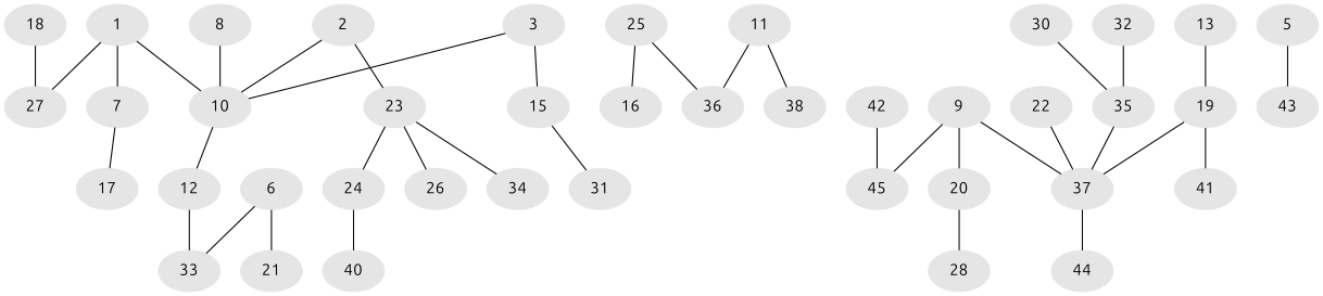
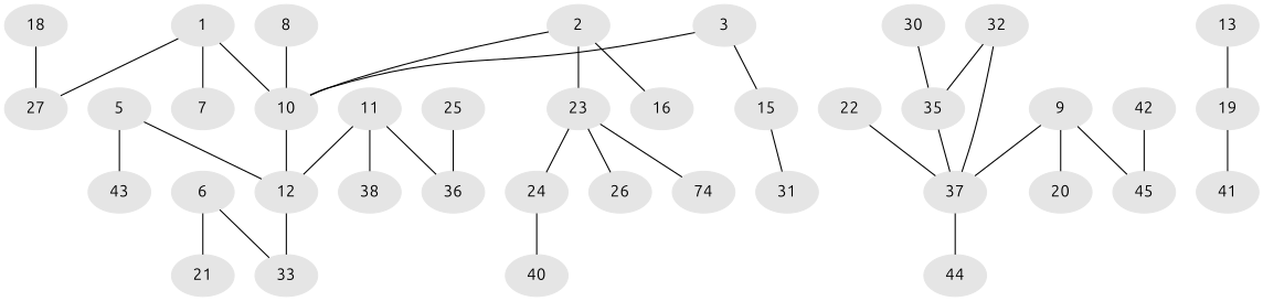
  graph {
    fontname=Ubuntu
    node [color=gray90 fontname=Ubuntu style=filled]
    edge [fontname=Ubuntu weight=1.0]
    1
    7
    10
    27
-   17
    12
    2
    16
    23
    24
    26
-   34
+   34 [label=74]
    3
    15
    31
    37
    44
    5
    43
    33
    6
    21
    8
    9
    20
    45
-   28
    11
    36
    38
    13
    19
    41
    18
    22
    40
    25
    30
    35
    32
    42
    1 -- 7
    1 -- 10
    1 -- 27
-   7 -- 17
    10 -- 12
    12 -- 33
    2 -- 10
-   25 -- 16
+   2 -- 16
    2 -- 23
    23 -- 24
    23 -- 26
    23 -- 34
    24 -- 40
    3 -- 10
    3 -- 15
    15 -- 31
    37 -- 44
+   5 -- 12
    5 -- 43
    6 -- 33
    6 -- 21
    8 -- 10
    9 -- 37
    9 -- 20
    9 -- 45
-   20 -- 28
+   11 -- 12
    11 -- 36
    11 -- 38
    13 -- 19
-   19 -- 37
+   32 -- 37
    19 -- 41
    18 -- 27
    22 -- 37
    25 -- 36
    30 -- 35
    35 -- 37
    32 -- 35
    42 -- 45
  }
